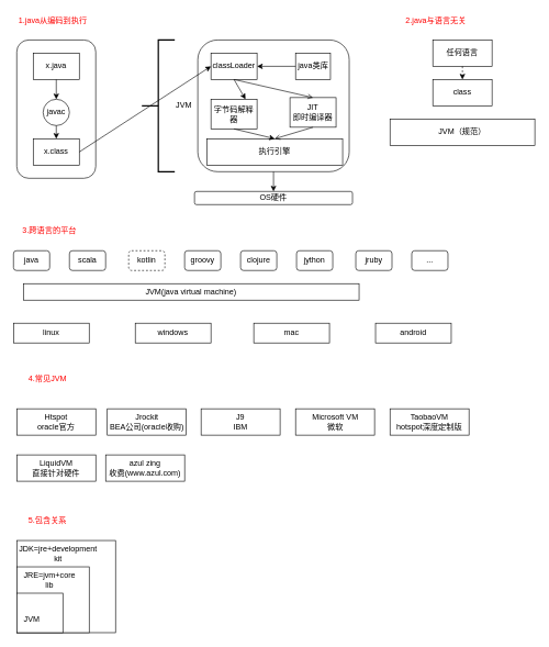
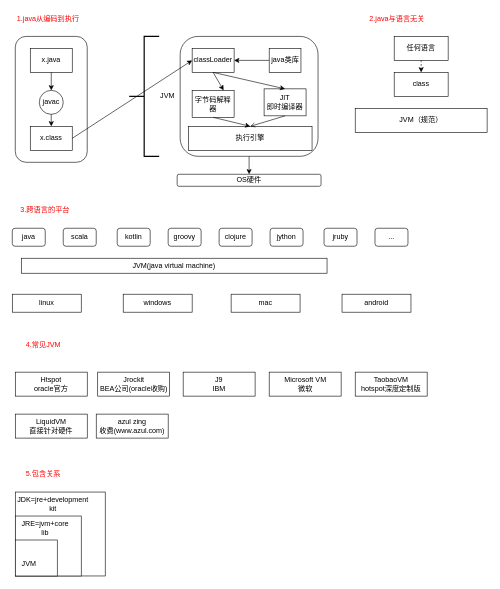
  <mxCell id="0" />
  <mxCell id="1" parent="0" />
  <mxCell id="2" value="1.java从编码到执行" style="text;html=1;strokeColor=none;fillColor=none;align=center;verticalAlign=middle;whiteSpace=wrap;rounded=0;fontColor=#FF0000;" parent="1" vertex="1"><mxGeometry x="25" y="20" width="110" height="20" as="geometry" /></mxCell>
  <mxCell id="3" value="" style="rounded=1;whiteSpace=wrap;html=1;" parent="1" vertex="1"><mxGeometry x="25" y="60" width="120" height="210" as="geometry" /></mxCell>
  <mxCell id="4" value="x.java" style="rounded=0;whiteSpace=wrap;html=1;" parent="1" vertex="1"><mxGeometry x="50" y="80" width="70" height="40" as="geometry" /></mxCell>
  <mxCell id="5" value="javac" style="ellipse;whiteSpace=wrap;html=1;aspect=fixed;" parent="1" vertex="1"><mxGeometry x="65" y="150" width="40" height="40" as="geometry" /></mxCell>
  <mxCell id="6" value="x.class" style="rounded=0;whiteSpace=wrap;html=1;" parent="1" vertex="1"><mxGeometry x="50" y="210" width="70" height="40" as="geometry" /></mxCell>
  <mxCell id="7" value="" style="endArrow=classic;html=1;exitX=0.5;exitY=1;exitDx=0;exitDy=0;" parent="1" source="4" target="5" edge="1"><mxGeometry width="50" height="50" relative="1" as="geometry"><mxPoint x="325" y="140" as="sourcePoint" /><mxPoint x="375" y="90" as="targetPoint" /></mxGeometry></mxCell>
  <mxCell id="8" value="" style="endArrow=classic;html=1;exitX=0.5;exitY=1;exitDx=0;exitDy=0;entryX=0.5;entryY=0;entryDx=0;entryDy=0;" parent="1" source="5" target="6" edge="1"><mxGeometry width="50" height="50" relative="1" as="geometry"><mxPoint x="325" y="140" as="sourcePoint" /><mxPoint x="375" y="90" as="targetPoint" /></mxGeometry></mxCell>
  <mxCell id="9" value="" style="rounded=1;whiteSpace=wrap;html=1;" parent="1" vertex="1"><mxGeometry x="300" y="60" width="230" height="200" as="geometry" /></mxCell>
  <mxCell id="10" value="执行引擎" style="rounded=0;whiteSpace=wrap;html=1;" parent="1" vertex="1"><mxGeometry x="314" y="210" width="206" height="40" as="geometry" /></mxCell>
  <mxCell id="11" value="classLoader" style="rounded=0;whiteSpace=wrap;html=1;" parent="1" vertex="1"><mxGeometry x="320" y="80" width="70" height="40" as="geometry" /></mxCell>
  <mxCell id="12" value="java类库" style="rounded=0;whiteSpace=wrap;html=1;" parent="1" vertex="1"><mxGeometry x="448.5" y="80" width="53" height="40" as="geometry" /></mxCell>
  <mxCell id="13" value="JIT&lt;br&gt;即时编译器" style="rounded=0;whiteSpace=wrap;html=1;" parent="1" vertex="1"><mxGeometry x="440" y="147.5" width="70" height="45" as="geometry" /></mxCell>
  <mxCell id="14" value="字节码解释器" style="rounded=0;whiteSpace=wrap;html=1;" parent="1" vertex="1"><mxGeometry x="320" y="150" width="70" height="45" as="geometry" /></mxCell>
  <mxCell id="15" value="" style="endArrow=classic;html=1;exitX=0;exitY=0.5;exitDx=0;exitDy=0;entryX=1;entryY=0.5;entryDx=0;entryDy=0;" parent="1" source="12" target="11" edge="1"><mxGeometry width="50" height="50" relative="1" as="geometry"><mxPoint x="410" y="160" as="sourcePoint" /><mxPoint x="460" y="110" as="targetPoint" /></mxGeometry></mxCell>
  <mxCell id="16" value="" style="endArrow=classic;html=1;exitX=1;exitY=0.5;exitDx=0;exitDy=0;entryX=0;entryY=0.5;entryDx=0;entryDy=0;" parent="1" source="6" target="11" edge="1"><mxGeometry width="50" height="50" relative="1" as="geometry"><mxPoint x="375" y="160" as="sourcePoint" /><mxPoint x="425" y="110" as="targetPoint" /></mxGeometry></mxCell>
  <mxCell id="17" value="" style="endArrow=classic;html=1;exitX=0.5;exitY=1;exitDx=0;exitDy=0;entryX=0.75;entryY=0;entryDx=0;entryDy=0;" parent="1" source="11" target="14" edge="1"><mxGeometry width="50" height="50" relative="1" as="geometry"><mxPoint x="410" y="160" as="sourcePoint" /><mxPoint x="460" y="110" as="targetPoint" /></mxGeometry></mxCell>
- <mxCell id="18" value="" style="endArrow=open;html=1;exitX=0.5;exitY=1;exitDx=0;exitDy=0;entryX=0.5;entryY=0;entryDx=0;entryDy=0;" parent="1" source="11" target="13" edge="1"><mxGeometry width="50" height="50" relative="1" as="geometry"><mxPoint x="410" y="160" as="sourcePoint" /><mxPoint x="460" y="110" as="targetPoint" /></mxGeometry></mxCell>
+ <mxCell id="18" value="" style="endArrow=classic;html=1;exitX=0.5;exitY=1;exitDx=0;exitDy=0;entryX=0.5;entryY=0;entryDx=0;entryDy=0;" parent="1" source="11" target="13" edge="1"><mxGeometry width="50" height="50" relative="1" as="geometry"><mxPoint x="410" y="160" as="sourcePoint" /><mxPoint x="460" y="110" as="targetPoint" /></mxGeometry></mxCell>
  <mxCell id="19" value="" style="endArrow=classic;html=1;exitX=0.5;exitY=1;exitDx=0;exitDy=0;entryX=0.5;entryY=0;entryDx=0;entryDy=0;" parent="1" source="14" target="10" edge="1"><mxGeometry width="50" height="50" relative="1" as="geometry"><mxPoint x="410" y="160" as="sourcePoint" /><mxPoint x="460" y="110" as="targetPoint" /></mxGeometry></mxCell>
  <mxCell id="20" value="" style="endArrow=open;html=1;exitX=0.5;exitY=1;exitDx=0;exitDy=0;entryX=0.5;entryY=0;entryDx=0;entryDy=0;" parent="1" source="13" target="10" edge="1"><mxGeometry width="50" height="50" relative="1" as="geometry"><mxPoint x="410" y="160" as="sourcePoint" /><mxPoint x="460" y="110" as="targetPoint" /></mxGeometry></mxCell>
  <mxCell id="21" value="OS硬件" style="rounded=1;whiteSpace=wrap;html=1;" parent="1" vertex="1"><mxGeometry x="295" y="290" width="240" height="20" as="geometry" /></mxCell>
  <mxCell id="22" value="" style="endArrow=classic;html=1;exitX=0.5;exitY=1;exitDx=0;exitDy=0;entryX=0.5;entryY=0;entryDx=0;entryDy=0;" parent="1" source="9" target="21" edge="1"><mxGeometry width="50" height="50" relative="1" as="geometry"><mxPoint x="410" y="160" as="sourcePoint" /><mxPoint x="460" y="110" as="targetPoint" /></mxGeometry></mxCell>
  <mxCell id="23" value="JVM" style="strokeWidth=2;html=1;shape=mxgraph.flowchart.annotation_2;align=left;labelPosition=right;pointerEvents=1;" parent="1" vertex="1"><mxGeometry x="215" y="60" width="50" height="200" as="geometry" /></mxCell>
  <mxCell id="24" value="2.java与语言无关" style="text;html=1;strokeColor=none;fillColor=none;align=center;verticalAlign=middle;whiteSpace=wrap;rounded=0;fontColor=#FF0000;" parent="1" vertex="1"><mxGeometry x="592" y="20" width="140" height="20" as="geometry" /></mxCell>
  <mxCell id="25" value="任何语言" style="rounded=0;whiteSpace=wrap;html=1;" parent="1" vertex="1"><mxGeometry x="657" y="60" width="90" height="40" as="geometry" /></mxCell>
  <mxCell id="26" value="class" style="rounded=0;whiteSpace=wrap;html=1;" parent="1" vertex="1"><mxGeometry x="657" y="120" width="90" height="40" as="geometry" /></mxCell>
  <mxCell id="27" value="JVM（规范）" style="rounded=0;whiteSpace=wrap;html=1;" parent="1" vertex="1"><mxGeometry x="592" y="180" width="220" height="40" as="geometry" /></mxCell>
  <mxCell id="28" value="" style="endArrow=classic;html=1;exitX=0.5;exitY=1;exitDx=0;exitDy=0;entryX=0.5;entryY=0;entryDx=0;entryDy=0;dashed=1;" parent="1" source="25" target="26" edge="1"><mxGeometry width="50" height="50" relative="1" as="geometry"><mxPoint x="947" y="30" as="sourcePoint" /><mxPoint x="997" as="targetPoint" y="-20" /></mxGeometry></mxCell>
  <mxCell id="29" value="java" style="rounded=1;whiteSpace=wrap;html=1;" parent="1" vertex="1"><mxGeometry x="20" y="380" width="55" height="30" as="geometry" /></mxCell>
  <mxCell id="30" value="3.跨语言的平台" style="text;html=1;strokeColor=none;fillColor=none;align=center;verticalAlign=middle;whiteSpace=wrap;rounded=0;fontColor=#FF0000;" parent="1" vertex="1"><mxGeometry x="25" y="340" width="100" height="20" as="geometry" /></mxCell>
  <mxCell id="31" value="scala" style="rounded=1;whiteSpace=wrap;html=1;" parent="1" vertex="1"><mxGeometry x="105" y="380" width="55" height="30" as="geometry" /></mxCell>
- <mxCell id="32" value="kotlin" style="rounded=1;whiteSpace=wrap;html=1;dashed=1;" parent="1" vertex="1"><mxGeometry x="195" y="380" width="55" height="30" as="geometry" /></mxCell>
+ <mxCell id="32" value="kotlin" style="rounded=1;whiteSpace=wrap;html=1;" parent="1" vertex="1"><mxGeometry x="195" y="380" width="55" height="30" as="geometry" /></mxCell>
  <mxCell id="33" value="groovy" style="rounded=1;whiteSpace=wrap;html=1;" parent="1" vertex="1"><mxGeometry x="280" y="380" width="55" height="30" as="geometry" /></mxCell>
  <mxCell id="34" value="clojure" style="rounded=1;whiteSpace=wrap;html=1;" parent="1" vertex="1"><mxGeometry x="365" y="380" width="55" height="30" as="geometry" /></mxCell>
  <mxCell id="35" value="jython" style="rounded=1;whiteSpace=wrap;html=1;" parent="1" vertex="1"><mxGeometry x="450" y="380" width="55" height="30" as="geometry" /></mxCell>
  <mxCell id="36" value="jruby" style="rounded=1;whiteSpace=wrap;html=1;" parent="1" vertex="1"><mxGeometry x="540" y="380" width="55" height="30" as="geometry" /></mxCell>
  <mxCell id="37" value="..." style="rounded=1;whiteSpace=wrap;html=1;" parent="1" vertex="1"><mxGeometry x="625" y="380" width="55" height="30" as="geometry" /></mxCell>
  <mxCell id="38" value="JVM(java virtual machine)" style="rounded=0;whiteSpace=wrap;html=1;" parent="1" vertex="1"><mxGeometry x="35" y="430" width="510" height="25" as="geometry" /></mxCell>
  <mxCell id="39" value="linux" style="rounded=0;whiteSpace=wrap;html=1;" parent="1" vertex="1"><mxGeometry x="20" y="490" width="115" height="30" as="geometry" /></mxCell>
  <mxCell id="40" value="windows" style="rounded=0;whiteSpace=wrap;html=1;" parent="1" vertex="1"><mxGeometry x="205" y="490" width="115" height="30" as="geometry" /></mxCell>
  <mxCell id="41" value="mac" style="rounded=0;whiteSpace=wrap;html=1;" parent="1" vertex="1"><mxGeometry x="385" y="490" width="115" height="30" as="geometry" /></mxCell>
  <mxCell id="42" value="android" style="rounded=0;whiteSpace=wrap;html=1;" parent="1" vertex="1"><mxGeometry x="570" y="490" width="115" height="30" as="geometry" /></mxCell>
  <mxCell id="43" value="4.常见JVM" style="text;html=1;strokeColor=none;fillColor=none;align=center;verticalAlign=middle;whiteSpace=wrap;rounded=0;fontColor=#FF0000;" parent="1" vertex="1"><mxGeometry x="27.5" y="565" width="87.5" height="20" as="geometry" /></mxCell>
  <mxCell id="44" value="Htspot&lt;br&gt;oracle官方" style="rounded=0;whiteSpace=wrap;html=1;" parent="1" vertex="1"><mxGeometry x="25" y="620" width="120" height="40" as="geometry" /></mxCell>
  <mxCell id="45" value="Jrockit&lt;br&gt;BEA公司(oracle收购)" style="rounded=0;whiteSpace=wrap;html=1;" parent="1" vertex="1"><mxGeometry x="162.5" y="620" width="120" height="40" as="geometry" /></mxCell>
  <mxCell id="46" value="J9&lt;br&gt;IBM" style="rounded=0;whiteSpace=wrap;html=1;" parent="1" vertex="1"><mxGeometry x="305" y="620" width="120" height="40" as="geometry" /></mxCell>
  <mxCell id="47" value="Microsoft VM&lt;br&gt;微软" style="rounded=0;whiteSpace=wrap;html=1;" parent="1" vertex="1"><mxGeometry x="448.5" y="620" width="120" height="40" as="geometry" /></mxCell>
  <mxCell id="48" value="TaobaoVM&lt;br&gt;hotspot深度定制版" style="rounded=0;whiteSpace=wrap;html=1;" parent="1" vertex="1"><mxGeometry x="592" y="620" width="120" height="40" as="geometry" /></mxCell>
  <mxCell id="49" value="LiquidVM&lt;br&gt;直接针对硬件" style="rounded=0;whiteSpace=wrap;html=1;" parent="1" vertex="1"><mxGeometry x="25" y="690" width="120" height="40" as="geometry" /></mxCell>
  <mxCell id="50" value="azul zing&lt;br&gt;收费(www.azul.com)" style="rounded=0;whiteSpace=wrap;html=1;" parent="1" vertex="1"><mxGeometry x="160" y="690" width="120" height="40" as="geometry" /></mxCell>
  <mxCell id="51" value="" style="rounded=0;whiteSpace=wrap;html=1;" parent="1" vertex="1"><mxGeometry x="25" y="820" width="150" height="140" as="geometry" /></mxCell>
  <mxCell id="52" value="" style="rounded=0;whiteSpace=wrap;html=1;" parent="1" vertex="1"><mxGeometry x="25" y="860" width="110" height="100" as="geometry" /></mxCell>
  <mxCell id="53" value="" style="rounded=0;whiteSpace=wrap;html=1;" parent="1" vertex="1"><mxGeometry x="25" y="900" width="70" height="60" as="geometry" /></mxCell>
  <mxCell id="54" value="JVM" style="text;html=1;strokeColor=none;fillColor=none;align=center;verticalAlign=middle;whiteSpace=wrap;rounded=0;" parent="1" vertex="1"><mxGeometry x="27.5" y="930" width="40" height="20" as="geometry" /></mxCell>
  <mxCell id="55" value="JRE=jvm+core lib" style="text;html=1;strokeColor=none;fillColor=none;align=center;verticalAlign=middle;whiteSpace=wrap;rounded=0;" parent="1" vertex="1"><mxGeometry x="45" y="870" width="60" height="20" as="geometry" /></mxCell>
  <mxCell id="56" value="JDK=jre+development kit" style="text;html=1;strokeColor=none;fillColor=none;align=center;verticalAlign=middle;whiteSpace=wrap;rounded=0;" parent="1" vertex="1"><mxGeometry x="67.5" y="830" width="40" height="20" as="geometry" /></mxCell>
  <mxCell id="57" value="5.包含关系" style="text;html=1;strokeColor=none;fillColor=none;align=center;verticalAlign=middle;whiteSpace=wrap;rounded=0;fontColor=#FF0000;" parent="1" vertex="1"><mxGeometry x="27.5" y="780" width="87.5" height="20" as="geometry" /></mxCell>
